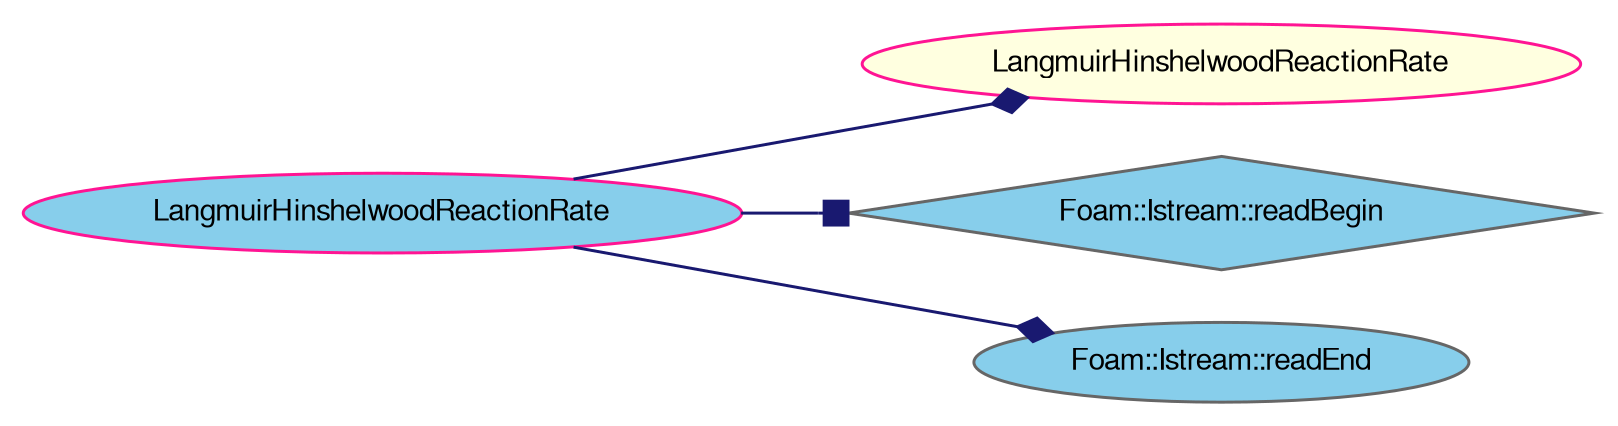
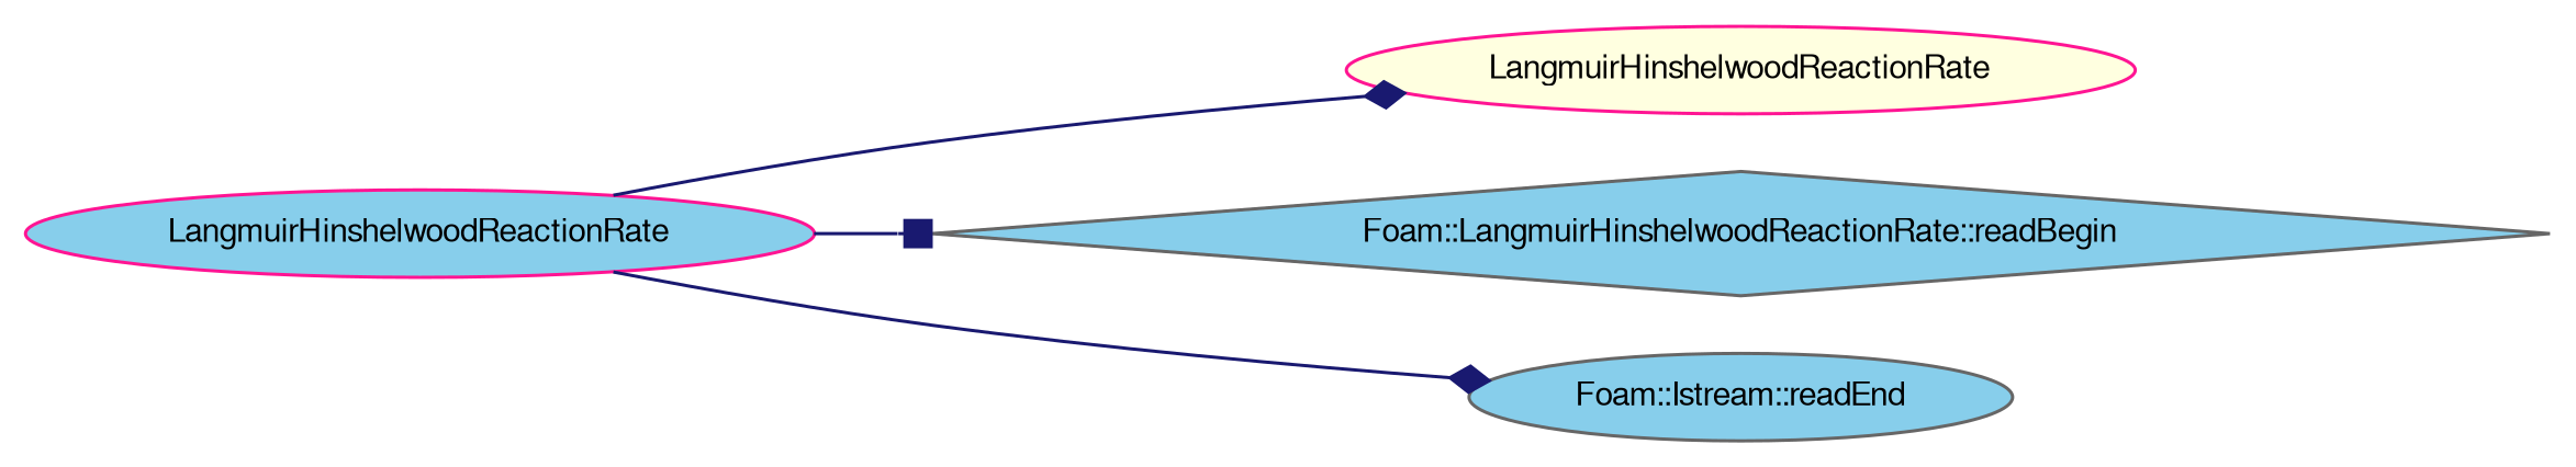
  digraph {
    rankdir=LR
    node [color=deeppink fillcolor=skyblue fontname=FreeSans fontsize=10 shape=ellipse style=filled]
    edge [color=midnightblue fontname=FreeSans fontsize=10 labelfontname=FreeSans labelfontsize=10 style=solid arrowhead=diamond]
    n1 [fontcolor=black height=0.2 label=LangmuirHinshelwoodReactionRate width=0.4]
    n2 [height=0.2 label=LangmuirHinshelwoodReactionRate width=0.4 fillcolor=lightyellow]
-   n3 [color=gray40 height=0.2 label="Foam::Istream::readBegin" shape=diamond width=0.4]
+   n3 [color=gray40 height=0.2 label="Foam::LangmuirHinshelwoodReactionRate::readBegin" shape=diamond width=0.4]
    n4 [color=gray40 height=0.2 label="Foam::Istream::readEnd" width=0.4]
    n1 -> n2
    n1 -> n3 [arrowhead=box]
    n1 -> n4
  }
